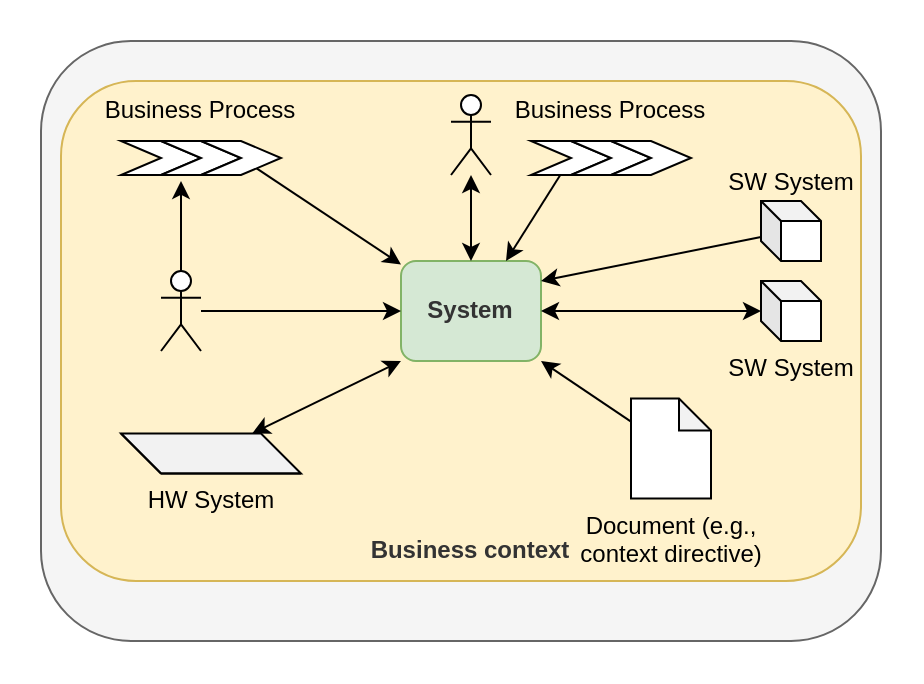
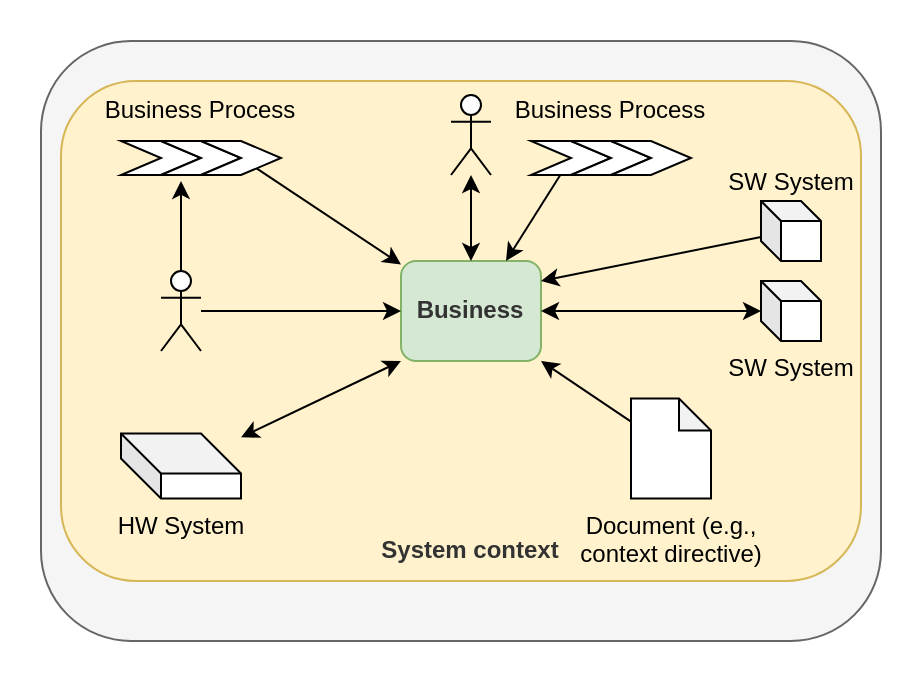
  <mxCell id="0" />
  <mxCell id="1" parent="0" />
  <mxCell id="2" value="" style="rounded=1;whiteSpace=wrap;html=1;fillColor=#f5f5f5;fontColor=#333333;strokeColor=#666666;" vertex="1" parent="1"><mxGeometry x="20" y="20" width="420" height="300" as="geometry" /></mxCell>
  <mxCell id="3" value="" style="rounded=1;whiteSpace=wrap;html=1;fillColor=#fff2cc;strokeColor=#d6b656;" vertex="1" parent="1"><mxGeometry x="30" y="40" width="400" height="250" as="geometry" /></mxCell>
- <mxCell id="4" value="&lt;span style=&quot;color: rgb(51 , 51 , 51)&quot;&gt;&lt;b&gt;Business context&lt;/b&gt;&lt;/span&gt;" style="text;html=1;strokeColor=none;fillColor=none;align=center;verticalAlign=middle;whiteSpace=wrap;rounded=0;" vertex="1" parent="1"><mxGeometry x="160" y="260" width="150" height="30" as="geometry" /></mxCell>
+ <mxCell id="4" value="&lt;span style=&quot;color: rgb(51 , 51 , 51)&quot;&gt;&lt;b&gt;System context&lt;/b&gt;&lt;/span&gt;" style="text;html=1;strokeColor=none;fillColor=none;align=center;verticalAlign=middle;whiteSpace=wrap;rounded=0;" vertex="1" parent="1"><mxGeometry x="160" y="260" width="150" height="30" as="geometry" /></mxCell>
  <mxCell id="5" value="" style="group" vertex="1" connectable="0" parent="1"><mxGeometry x="200" y="130" width="70" height="50" as="geometry" /></mxCell>
  <mxCell id="6" value="" style="rounded=1;whiteSpace=wrap;html=1;fillColor=#d5e8d4;strokeColor=#82b366;" vertex="1" parent="5"><mxGeometry width="70" height="50" as="geometry" /></mxCell>
- <mxCell id="7" value="&lt;span style=&quot;color: rgb(51 , 51 , 51)&quot;&gt;&lt;b&gt;System&lt;/b&gt;&lt;/span&gt;" style="text;html=1;strokeColor=none;fillColor=none;align=center;verticalAlign=middle;whiteSpace=wrap;rounded=0;" vertex="1" parent="5"><mxGeometry y="10" width="70" height="30" as="geometry" /></mxCell>
+ <mxCell id="7" value="&lt;span style=&quot;color: rgb(51 , 51 , 51)&quot;&gt;&lt;b&gt;Business&lt;/b&gt;&lt;/span&gt;" style="text;html=1;strokeColor=none;fillColor=none;align=center;verticalAlign=middle;whiteSpace=wrap;rounded=0;" vertex="1" parent="5"><mxGeometry y="10" width="70" height="30" as="geometry" /></mxCell>
  <mxCell id="8" style="edgeStyle=none;rounded=0;orthogonalLoop=1;jettySize=auto;html=1;entryX=0.5;entryY=0;entryDx=0;entryDy=0;startArrow=classic;startFill=1;" edge="1" parent="1" source="9" target="6"><mxGeometry relative="1" as="geometry" /></mxCell>
  <mxCell id="9" value="" style="shape=umlActor;verticalLabelPosition=bottom;verticalAlign=top;html=1;outlineConnect=0;" vertex="1" parent="1"><mxGeometry x="225" y="47" width="20" height="40" as="geometry" /></mxCell>
  <mxCell id="10" style="edgeStyle=none;rounded=0;orthogonalLoop=1;jettySize=auto;html=1;" edge="1" parent="1" source="11"><mxGeometry relative="1" as="geometry"><mxPoint x="270" y="180" as="targetPoint" /></mxGeometry></mxCell>
  <mxCell id="11" value="Document (e.g., &lt;br&gt;context directive)" style="shape=note;html=1;backgroundOutline=1;darkOpacity=0.05;size=16;labelPosition=center;verticalLabelPosition=bottom;align=center;verticalAlign=top;" vertex="1" parent="1"><mxGeometry x="315" y="198.75" width="40" height="50" as="geometry" /></mxCell>
  <mxCell id="12" style="rounded=0;orthogonalLoop=1;jettySize=auto;html=1;entryX=0;entryY=1;entryDx=0;entryDy=0;startArrow=classic;startFill=1;" edge="1" parent="1" source="13" target="6"><mxGeometry relative="1" as="geometry" /></mxCell>
- <mxCell id="13" value="HW System" style="shape=cube;html=1;boundedLbl=1;backgroundOutline=1;darkOpacity=0.05;darkOpacity2=0.1;labelPosition=center;verticalLabelPosition=bottom;align=center;verticalAlign=top;" vertex="1" parent="1"><mxGeometry x="60" y="216.25" width="90" height="20" as="geometry" /></mxCell>
+ <mxCell id="13" value="HW System" style="shape=cube;html=1;boundedLbl=1;backgroundOutline=1;darkOpacity=0.05;darkOpacity2=0.1;labelPosition=center;verticalLabelPosition=bottom;align=center;verticalAlign=top;" vertex="1" parent="1"><mxGeometry x="60" y="216.25" width="60" height="32.5" as="geometry" /></mxCell>
  <mxCell id="14" style="edgeStyle=none;rounded=0;orthogonalLoop=1;jettySize=auto;html=1;entryX=1;entryY=0;entryDx=0;entryDy=0;" edge="1" parent="1" source="15" target="7"><mxGeometry relative="1" as="geometry" /></mxCell>
  <mxCell id="15" value="SW System" style="shape=cube;html=1;boundedLbl=1;backgroundOutline=1;darkOpacity=0.05;darkOpacity2=0.1;size=10;labelPosition=center;verticalLabelPosition=top;align=center;verticalAlign=bottom;" vertex="1" parent="1"><mxGeometry x="380" y="100" width="30" height="30" as="geometry" /></mxCell>
  <mxCell id="16" style="edgeStyle=none;rounded=0;orthogonalLoop=1;jettySize=auto;html=1;startArrow=classic;startFill=1;" edge="1" parent="1" source="17" target="7"><mxGeometry relative="1" as="geometry" /></mxCell>
  <mxCell id="17" value="SW System" style="shape=cube;html=1;boundedLbl=1;backgroundOutline=1;darkOpacity=0.05;darkOpacity2=0.1;size=10;labelPosition=center;verticalLabelPosition=bottom;align=center;verticalAlign=top;" vertex="1" parent="1"><mxGeometry x="380" y="140" width="30" height="30" as="geometry" /></mxCell>
  <mxCell id="18" value="" style="group" vertex="1" connectable="0" parent="1"><mxGeometry x="50" y="40" width="100" height="47" as="geometry" /></mxCell>
  <mxCell id="19" value="" style="group" vertex="1" connectable="0" parent="18"><mxGeometry x="10" y="30" width="80" height="17" as="geometry" /></mxCell>
  <mxCell id="20" value="" style="shape=step;perimeter=stepPerimeter;fixedSize=1;points=[];" vertex="1" parent="19"><mxGeometry width="40" height="17" as="geometry" /></mxCell>
  <mxCell id="21" value="" style="shape=step;perimeter=stepPerimeter;fixedSize=1;points=[];" vertex="1" parent="19"><mxGeometry x="20" width="40" height="17" as="geometry" /></mxCell>
  <mxCell id="22" value="" style="shape=step;perimeter=stepPerimeter;fixedSize=1;points=[];" vertex="1" parent="19"><mxGeometry x="40" width="40" height="17" as="geometry" /></mxCell>
  <mxCell id="23" value="Business Process" style="text;html=1;strokeColor=none;fillColor=none;align=center;verticalAlign=middle;whiteSpace=wrap;rounded=0;" vertex="1" parent="18"><mxGeometry width="100" height="30" as="geometry" /></mxCell>
  <mxCell id="24" value="" style="group" vertex="1" connectable="0" parent="1"><mxGeometry x="255" y="40" width="100" height="47" as="geometry" /></mxCell>
  <mxCell id="25" value="" style="group" vertex="1" connectable="0" parent="24"><mxGeometry x="10" y="30" width="80" height="17" as="geometry" /></mxCell>
  <mxCell id="26" value="" style="shape=step;perimeter=stepPerimeter;fixedSize=1;points=[];" vertex="1" parent="25"><mxGeometry width="40" height="17" as="geometry" /></mxCell>
  <mxCell id="27" value="" style="shape=step;perimeter=stepPerimeter;fixedSize=1;points=[];" vertex="1" parent="25"><mxGeometry x="20" width="40" height="17" as="geometry" /></mxCell>
  <mxCell id="28" value="" style="shape=step;perimeter=stepPerimeter;fixedSize=1;points=[];" vertex="1" parent="25"><mxGeometry x="40" width="40" height="17" as="geometry" /></mxCell>
  <mxCell id="29" value="Business Process" style="text;html=1;strokeColor=none;fillColor=none;align=center;verticalAlign=middle;whiteSpace=wrap;rounded=0;" vertex="1" parent="24"><mxGeometry width="100" height="30" as="geometry" /></mxCell>
  <mxCell id="30" style="edgeStyle=none;rounded=0;orthogonalLoop=1;jettySize=auto;html=1;entryX=0.25;entryY=1.176;entryDx=0;entryDy=0;entryPerimeter=0;" edge="1" parent="1" source="32" target="21"><mxGeometry relative="1" as="geometry" /></mxCell>
  <mxCell id="31" style="edgeStyle=none;rounded=0;orthogonalLoop=1;jettySize=auto;html=1;startArrow=none;startFill=0;" edge="1" parent="1" source="32" target="7"><mxGeometry relative="1" as="geometry" /></mxCell>
  <mxCell id="32" value="" style="shape=umlActor;verticalLabelPosition=bottom;verticalAlign=top;html=1;outlineConnect=0;" vertex="1" parent="1"><mxGeometry x="80" y="135" width="20" height="40" as="geometry" /></mxCell>
  <mxCell id="33" style="edgeStyle=none;rounded=0;orthogonalLoop=1;jettySize=auto;html=1;" edge="1" parent="1" source="22" target="6"><mxGeometry relative="1" as="geometry" /></mxCell>
  <mxCell id="34" style="edgeStyle=none;rounded=0;orthogonalLoop=1;jettySize=auto;html=1;entryX=0.75;entryY=0;entryDx=0;entryDy=0;" edge="1" parent="1" source="26" target="6"><mxGeometry relative="1" as="geometry" /></mxCell>
